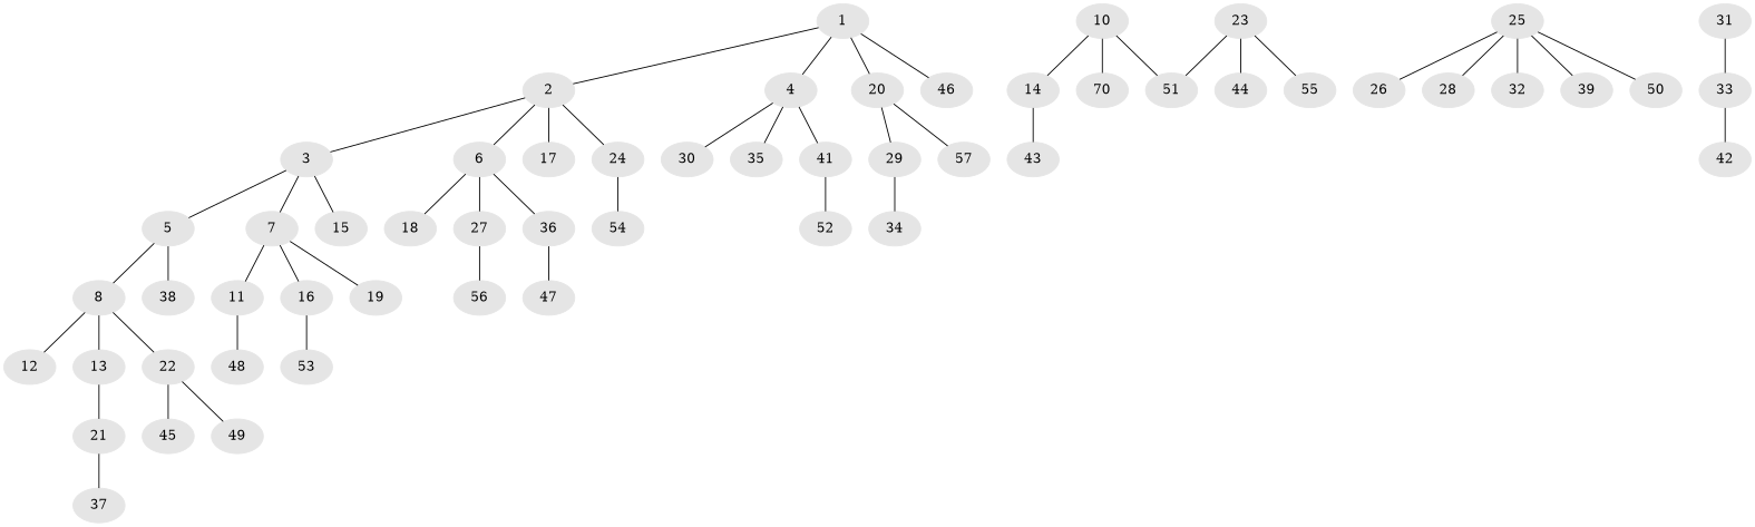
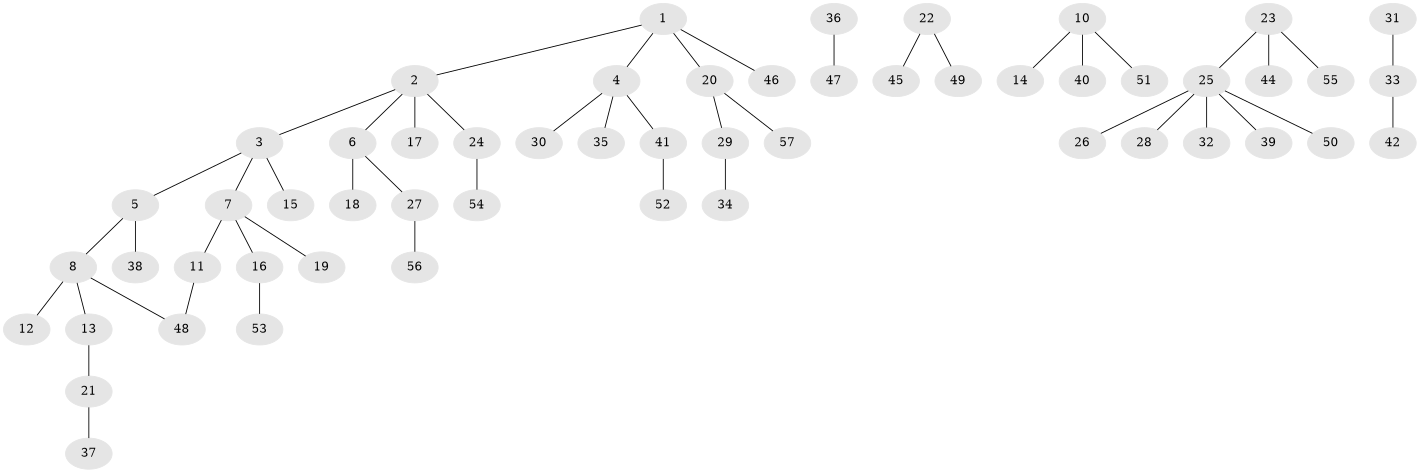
  graph {
    node [color=gray90 style=filled]
    1
    2
    4
    20
    46
    3
    6
    17
    24
    30
    35
    41
    29
    57
    5
    7
    15
    18
    27
    36
    54
    8
    38
    11
    16
    19
    52
    12
    13
    22
    56
    47
    48
    53
    21
    45
    49
    10
    14
-   40 [label=70]
+   40
    51
    23
    25
    44
    55
-   43
    37
    31
    33
    34
    26
    28
    32
    39
    50
    42
    1 -- 2
    1 -- 4
    1 -- 20
    1 -- 46
    2 -- 3
    2 -- 6
    2 -- 17
    2 -- 24
    4 -- 30
    4 -- 35
    4 -- 41
    20 -- 29
    20 -- 57
    3 -- 5
    3 -- 7
    3 -- 15
    6 -- 18
    6 -- 27
-   6 -- 36
    24 -- 54
    41 -- 52
    29 -- 34
    5 -- 8
    5 -- 38
    7 -- 11
    7 -- 16
    7 -- 19
    27 -- 56
    36 -- 47
    8 -- 12
    8 -- 13
-   8 -- 22
+   8 -- 48
    11 -- 48
    16 -- 53
    13 -- 21
    22 -- 45
    22 -- 49
    21 -- 37
    10 -- 14
    10 -- 40
    10 -- 51
-   14 -- 43
-   23 -- 51
+   23 -- 25
    23 -- 44
    23 -- 55
    25 -- 26
    25 -- 28
    25 -- 32
    25 -- 39
    25 -- 50
    31 -- 33
    33 -- 42
  }
